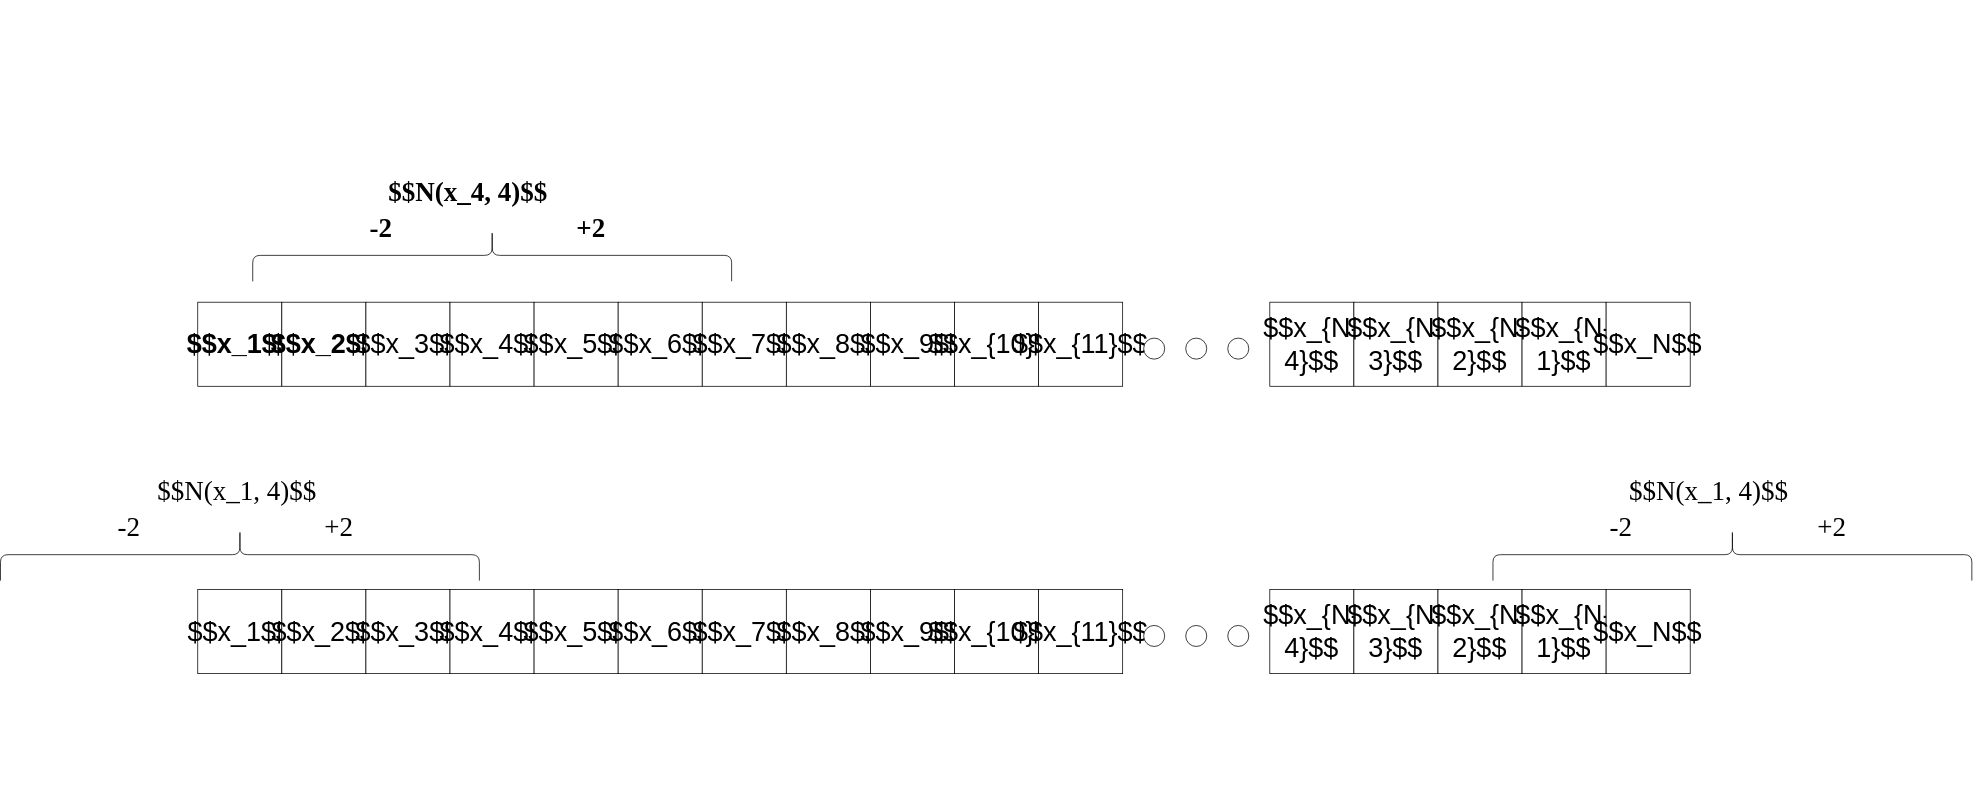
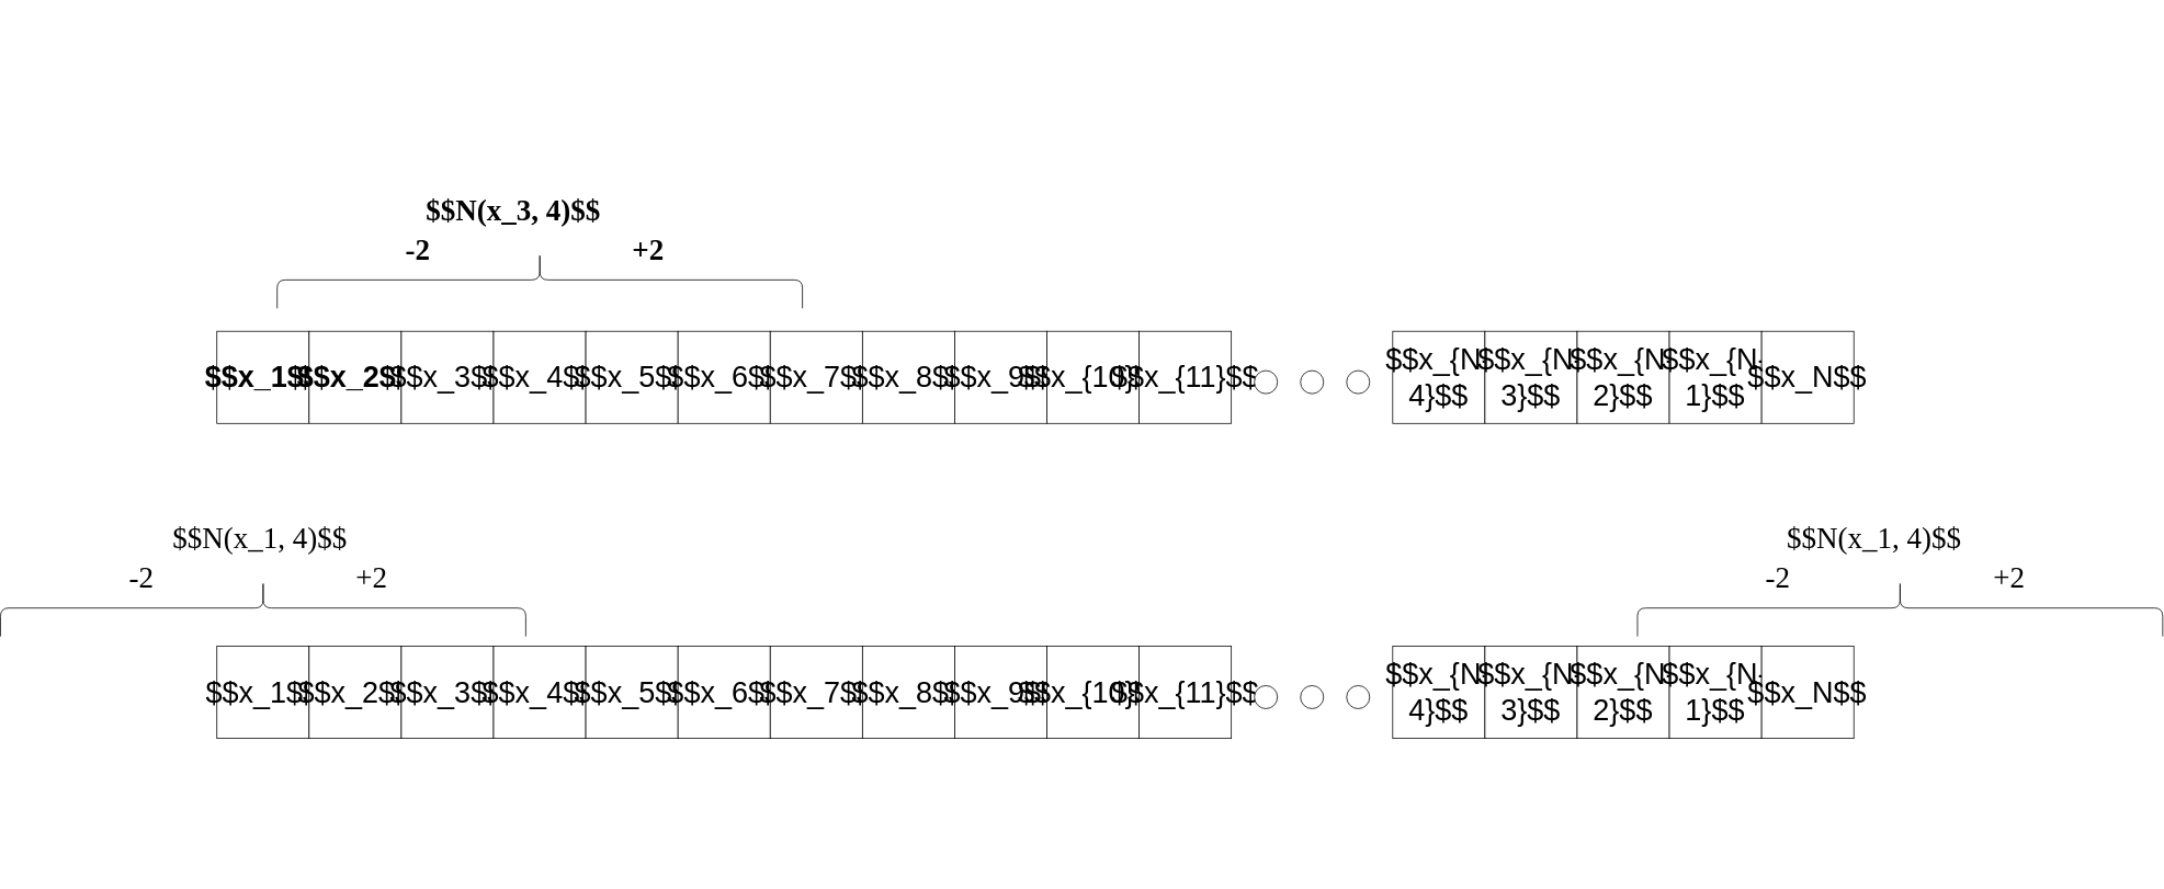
  <mxCell id="0" />
  <mxCell id="1" parent="0" />
  <mxCell id="2" value="" style="group" vertex="1" connectable="0" parent="1"><mxGeometry x="20.13" y="241.12" width="2549.86" height="671.88" as="geometry" /></mxCell>
  <mxCell id="3" value="&lt;h1&gt;&lt;font style=&quot;font-size: 36px&quot;&gt;$$x_1$$&lt;/font&gt;&lt;/h1&gt;" style="whiteSpace=wrap;html=1;aspect=fixed;" parent="2" vertex="1"><mxGeometry x="223.974" y="161.187" width="112.082" height="112.082" as="geometry" /></mxCell>
  <mxCell id="4" value="&lt;h1&gt;&lt;span&gt;&lt;font style=&quot;font-size: 36px&quot;&gt;$$x_2$$&lt;/font&gt;&lt;/span&gt;&lt;/h1&gt;" style="whiteSpace=wrap;html=1;aspect=fixed;" parent="2" vertex="1"><mxGeometry x="336.056" y="161.187" width="112.082" height="112.082" as="geometry" /></mxCell>
  <mxCell id="5" value="&lt;span&gt;&lt;font style=&quot;font-size: 36px&quot;&gt;$$x_3$$&lt;/font&gt;&lt;/span&gt;" style="whiteSpace=wrap;html=1;aspect=fixed;" parent="2" vertex="1"><mxGeometry x="448.138" y="161.187" width="112.082" height="112.082" as="geometry" /></mxCell>
  <mxCell id="6" value="&lt;span&gt;&lt;font style=&quot;font-size: 36px&quot;&gt;$$x_4$$&lt;/font&gt;&lt;/span&gt;" style="whiteSpace=wrap;html=1;aspect=fixed;" parent="2" vertex="1"><mxGeometry x="560.22" y="161.187" width="112.082" height="112.082" as="geometry" /></mxCell>
  <mxCell id="7" value="&lt;span&gt;&lt;font style=&quot;font-size: 36px&quot;&gt;$$x_5$$&lt;/font&gt;&lt;/span&gt;" style="whiteSpace=wrap;html=1;aspect=fixed;" parent="2" vertex="1"><mxGeometry x="672.301" y="161.187" width="112.082" height="112.082" as="geometry" /></mxCell>
  <mxCell id="8" value="&lt;span&gt;&lt;font style=&quot;font-size: 36px&quot;&gt;$$x_6$$&lt;/font&gt;&lt;/span&gt;" style="whiteSpace=wrap;html=1;aspect=fixed;" parent="2" vertex="1"><mxGeometry x="784.383" y="161.187" width="112.082" height="112.082" as="geometry" /></mxCell>
  <mxCell id="9" value="&lt;span&gt;&lt;font style=&quot;font-size: 36px&quot;&gt;$$x_7$$&lt;/font&gt;&lt;/span&gt;" style="whiteSpace=wrap;html=1;aspect=fixed;" parent="2" vertex="1"><mxGeometry x="896.465" y="161.187" width="112.082" height="112.082" as="geometry" /></mxCell>
  <mxCell id="10" value="&lt;span&gt;&lt;font style=&quot;font-size: 36px&quot;&gt;$$x_8$$&lt;/font&gt;&lt;/span&gt;" style="whiteSpace=wrap;html=1;aspect=fixed;" parent="2" vertex="1"><mxGeometry x="1008.547" y="161.187" width="112.082" height="112.082" as="geometry" /></mxCell>
  <mxCell id="11" value="&lt;span&gt;&lt;font style=&quot;font-size: 36px&quot;&gt;$$x_9$$&lt;/font&gt;&lt;/span&gt;" style="whiteSpace=wrap;html=1;aspect=fixed;" parent="2" vertex="1"><mxGeometry x="1120.628" y="161.187" width="112.082" height="112.082" as="geometry" /></mxCell>
  <mxCell id="12" value="&lt;span&gt;&lt;font style=&quot;font-size: 36px&quot;&gt;$$x_{10}$$&lt;/font&gt;&lt;/span&gt;" style="whiteSpace=wrap;html=1;aspect=fixed;" parent="2" vertex="1"><mxGeometry x="1232.71" y="161.187" width="112.082" height="112.082" as="geometry" /></mxCell>
  <mxCell id="13" value="&lt;span&gt;&lt;font style=&quot;font-size: 36px&quot;&gt;$$x_{11}$$&lt;/font&gt;&lt;/span&gt;" style="whiteSpace=wrap;html=1;aspect=fixed;" parent="2" vertex="1"><mxGeometry x="1344.792" y="161.187" width="112.082" height="112.082" as="geometry" /></mxCell>
  <mxCell id="14" value="" style="ellipse;whiteSpace=wrap;html=1;aspect=fixed;" parent="2" vertex="1"><mxGeometry x="1484.894" y="209.065" width="28.02" height="28.02" as="geometry" /></mxCell>
  <mxCell id="15" value="" style="ellipse;whiteSpace=wrap;html=1;aspect=fixed;" parent="2" vertex="1"><mxGeometry x="1540.935" y="209.065" width="28.02" height="28.02" as="geometry" /></mxCell>
  <mxCell id="16" value="" style="ellipse;whiteSpace=wrap;html=1;aspect=fixed;" parent="2" vertex="1"><mxGeometry x="1596.976" y="209.065" width="28.02" height="28.02" as="geometry" /></mxCell>
  <mxCell id="17" value="&lt;span&gt;&lt;font style=&quot;font-size: 36px&quot;&gt;$$x_{N-4}$$&lt;/font&gt;&lt;/span&gt;" style="whiteSpace=wrap;html=1;aspect=fixed;" parent="2" vertex="1"><mxGeometry x="1653.017" y="161.187" width="112.082" height="112.082" as="geometry" /></mxCell>
  <mxCell id="18" value="&lt;font style=&quot;font-size: 36px&quot;&gt;$$x_{N-3}$$&lt;/font&gt;" style="whiteSpace=wrap;html=1;aspect=fixed;" parent="2" vertex="1"><mxGeometry x="1765.099" y="161.187" width="112.082" height="112.082" as="geometry" /></mxCell>
  <mxCell id="19" value="&lt;font style=&quot;font-size: 36px&quot;&gt;$$x_{N-2}$$&lt;/font&gt;" style="whiteSpace=wrap;html=1;aspect=fixed;" parent="2" vertex="1"><mxGeometry x="1877.18" y="161.187" width="112.082" height="112.082" as="geometry" /></mxCell>
  <mxCell id="20" value="&lt;font style=&quot;font-size: 36px&quot;&gt;$$x_{N-1}$$&lt;/font&gt;" style="whiteSpace=wrap;html=1;aspect=fixed;" parent="2" vertex="1"><mxGeometry x="1989.262" y="161.187" width="112.082" height="112.082" as="geometry" /></mxCell>
  <mxCell id="21" value="&lt;span&gt;&lt;font style=&quot;font-size: 36px&quot;&gt;$$x_N$$&lt;/font&gt;&lt;/span&gt;" style="whiteSpace=wrap;html=1;aspect=fixed;" parent="2" vertex="1"><mxGeometry x="2101.344" y="161.187" width="112.082" height="112.082" as="geometry" /></mxCell>
  <mxCell id="22" value="" style="shape=curlyBracket;whiteSpace=wrap;html=1;rounded=1;flipH=1;fontFamily=Lucida Console;fontSize=36;rotation=-90;" parent="2" vertex="1"><mxGeometry x="581.865" y="-220.428" width="69.168" height="638.366" as="geometry" /></mxCell>
  <mxCell id="23" value="&lt;h1&gt;&lt;font style=&quot;font-size: 36px&quot;&gt;+2&lt;/font&gt;&lt;/h1&gt;" style="text;html=1;align=center;verticalAlign=middle;resizable=0;points=[];autosize=1;strokeColor=none;fillColor=none;fontSize=18;fontFamily=Lucida Console;" parent="2" vertex="1"><mxGeometry x="718.342" y="22.877" width="60" height="80" as="geometry" /></mxCell>
  <mxCell id="24" value="&lt;h1&gt;&lt;font style=&quot;font-size: 36px&quot;&gt;-2&lt;/font&gt;&lt;/h1&gt;" style="text;html=1;align=center;verticalAlign=middle;resizable=0;points=[];autosize=1;strokeColor=none;fillColor=none;fontSize=18;fontFamily=Lucida Console;" parent="2" vertex="1"><mxGeometry x="438.138" y="22.877" width="60" height="80" as="geometry" /></mxCell>
- <mxCell id="25" value="&lt;h1&gt;&lt;font style=&quot;font-size: 36px&quot;&gt;$$N(x_4, 4)$$&lt;/font&gt;&lt;/h1&gt;" style="text;html=1;align=center;verticalAlign=middle;resizable=0;points=[];autosize=1;strokeColor=none;fillColor=none;fontSize=18;fontFamily=Lucida Console;" parent="2" vertex="1"><mxGeometry x="429.179" y="-25" width="310" height="80" as="geometry" /></mxCell>
+ <mxCell id="25" value="&lt;h1&gt;&lt;font style=&quot;font-size: 36px&quot;&gt;$$N(x_3, 4)$$&lt;/font&gt;&lt;/h1&gt;" style="text;html=1;align=center;verticalAlign=middle;resizable=0;points=[];autosize=1;strokeColor=none;fillColor=none;fontSize=18;fontFamily=Lucida Console;" parent="2" vertex="1"><mxGeometry x="429.179" y="-25" width="310" height="80" as="geometry" /></mxCell>
  <mxCell id="26" value="&lt;font style=&quot;font-size: 36px&quot;&gt;$$x_1$$&lt;/font&gt;" style="whiteSpace=wrap;html=1;aspect=fixed;" parent="2" vertex="1"><mxGeometry x="223.974" y="544.207" width="112.082" height="112.082" as="geometry" /></mxCell>
  <mxCell id="27" value="&lt;span&gt;&lt;font style=&quot;font-size: 36px&quot;&gt;$$x_2$$&lt;/font&gt;&lt;/span&gt;" style="whiteSpace=wrap;html=1;aspect=fixed;" parent="2" vertex="1"><mxGeometry x="336.056" y="544.207" width="112.082" height="112.082" as="geometry" /></mxCell>
  <mxCell id="28" value="&lt;span&gt;&lt;font style=&quot;font-size: 36px&quot;&gt;$$x_3$$&lt;/font&gt;&lt;/span&gt;" style="whiteSpace=wrap;html=1;aspect=fixed;" parent="2" vertex="1"><mxGeometry x="448.138" y="544.207" width="112.082" height="112.082" as="geometry" /></mxCell>
  <mxCell id="29" value="&lt;span&gt;&lt;font style=&quot;font-size: 36px&quot;&gt;$$x_4$$&lt;/font&gt;&lt;/span&gt;" style="whiteSpace=wrap;html=1;aspect=fixed;" parent="2" vertex="1"><mxGeometry x="560.22" y="544.207" width="112.082" height="112.082" as="geometry" /></mxCell>
  <mxCell id="30" value="&lt;span&gt;&lt;font style=&quot;font-size: 36px&quot;&gt;$$x_5$$&lt;/font&gt;&lt;/span&gt;" style="whiteSpace=wrap;html=1;aspect=fixed;" parent="2" vertex="1"><mxGeometry x="672.301" y="544.207" width="112.082" height="112.082" as="geometry" /></mxCell>
  <mxCell id="31" value="&lt;span&gt;&lt;font style=&quot;font-size: 36px&quot;&gt;$$x_6$$&lt;/font&gt;&lt;/span&gt;" style="whiteSpace=wrap;html=1;aspect=fixed;" parent="2" vertex="1"><mxGeometry x="784.383" y="544.207" width="112.082" height="112.082" as="geometry" /></mxCell>
  <mxCell id="32" value="&lt;span&gt;&lt;font style=&quot;font-size: 36px&quot;&gt;$$x_7$$&lt;/font&gt;&lt;/span&gt;" style="whiteSpace=wrap;html=1;aspect=fixed;" parent="2" vertex="1"><mxGeometry x="896.465" y="544.207" width="112.082" height="112.082" as="geometry" /></mxCell>
  <mxCell id="33" value="&lt;span&gt;&lt;font style=&quot;font-size: 36px&quot;&gt;$$x_8$$&lt;/font&gt;&lt;/span&gt;" style="whiteSpace=wrap;html=1;aspect=fixed;" parent="2" vertex="1"><mxGeometry x="1008.547" y="544.207" width="112.082" height="112.082" as="geometry" /></mxCell>
  <mxCell id="34" value="&lt;span&gt;&lt;font style=&quot;font-size: 36px&quot;&gt;$$x_9$$&lt;/font&gt;&lt;/span&gt;" style="whiteSpace=wrap;html=1;aspect=fixed;" parent="2" vertex="1"><mxGeometry x="1120.628" y="544.207" width="112.082" height="112.082" as="geometry" /></mxCell>
  <mxCell id="35" value="&lt;span&gt;&lt;font style=&quot;font-size: 36px&quot;&gt;$$x_{10}$$&lt;/font&gt;&lt;/span&gt;" style="whiteSpace=wrap;html=1;aspect=fixed;" parent="2" vertex="1"><mxGeometry x="1232.71" y="544.207" width="112.082" height="112.082" as="geometry" /></mxCell>
  <mxCell id="36" value="&lt;span&gt;&lt;font style=&quot;font-size: 36px&quot;&gt;$$x_{11}$$&lt;/font&gt;&lt;/span&gt;" style="whiteSpace=wrap;html=1;aspect=fixed;" parent="2" vertex="1"><mxGeometry x="1344.792" y="544.207" width="112.082" height="112.082" as="geometry" /></mxCell>
  <mxCell id="37" value="" style="ellipse;whiteSpace=wrap;html=1;aspect=fixed;" parent="2" vertex="1"><mxGeometry x="1484.894" y="592.084" width="28.02" height="28.02" as="geometry" /></mxCell>
  <mxCell id="38" value="" style="ellipse;whiteSpace=wrap;html=1;aspect=fixed;" parent="2" vertex="1"><mxGeometry x="1540.935" y="592.084" width="28.02" height="28.02" as="geometry" /></mxCell>
  <mxCell id="39" value="" style="ellipse;whiteSpace=wrap;html=1;aspect=fixed;" parent="2" vertex="1"><mxGeometry x="1596.976" y="592.084" width="28.02" height="28.02" as="geometry" /></mxCell>
  <mxCell id="40" value="&lt;span&gt;&lt;font style=&quot;font-size: 36px&quot;&gt;$$x_{N-4}$$&lt;/font&gt;&lt;/span&gt;" style="whiteSpace=wrap;html=1;aspect=fixed;" parent="2" vertex="1"><mxGeometry x="1653.017" y="544.207" width="112.082" height="112.082" as="geometry" /></mxCell>
  <mxCell id="41" value="&lt;font style=&quot;font-size: 36px&quot;&gt;$$x_{N-3}$$&lt;/font&gt;" style="whiteSpace=wrap;html=1;aspect=fixed;" parent="2" vertex="1"><mxGeometry x="1765.099" y="544.207" width="112.082" height="112.082" as="geometry" /></mxCell>
  <mxCell id="42" value="&lt;font style=&quot;font-size: 36px&quot;&gt;$$x_{N-2}$$&lt;/font&gt;" style="whiteSpace=wrap;html=1;aspect=fixed;" parent="2" vertex="1"><mxGeometry x="1877.18" y="544.207" width="112.082" height="112.082" as="geometry" /></mxCell>
  <mxCell id="43" value="&lt;font style=&quot;font-size: 36px&quot;&gt;$$x_{N-1}$$&lt;/font&gt;" style="whiteSpace=wrap;html=1;aspect=fixed;" parent="2" vertex="1"><mxGeometry x="1989.262" y="544.207" width="112.082" height="112.082" as="geometry" /></mxCell>
  <mxCell id="44" value="&lt;span&gt;&lt;font style=&quot;font-size: 36px&quot;&gt;$$x_N$$&lt;/font&gt;&lt;/span&gt;" style="whiteSpace=wrap;html=1;aspect=fixed;" parent="2" vertex="1"><mxGeometry x="2101.344" y="544.207" width="112.082" height="112.082" as="geometry" /></mxCell>
  <mxCell id="45" value="" style="shape=curlyBracket;whiteSpace=wrap;html=1;rounded=1;flipH=1;fontFamily=Lucida Console;fontSize=36;rotation=-90;" parent="2" vertex="1"><mxGeometry x="245.62" y="178.551" width="69.168" height="638.366" as="geometry" /></mxCell>
  <mxCell id="46" value="&lt;font style=&quot;font-size: 36px&quot;&gt;+2&lt;/font&gt;" style="text;html=1;align=center;verticalAlign=middle;resizable=0;points=[];autosize=1;strokeColor=none;fillColor=none;fontSize=18;fontFamily=Lucida Console;" parent="2" vertex="1"><mxGeometry x="382.097" y="446.856" width="60" height="30" as="geometry" /></mxCell>
  <mxCell id="47" value="&lt;font style=&quot;font-size: 36px&quot;&gt;-2&lt;/font&gt;" style="text;html=1;align=center;verticalAlign=middle;resizable=0;points=[];autosize=1;strokeColor=none;fillColor=none;fontSize=18;fontFamily=Lucida Console;" parent="2" vertex="1"><mxGeometry x="101.893" y="446.856" width="60" height="30" as="geometry" /></mxCell>
  <mxCell id="48" value="&lt;font style=&quot;font-size: 36px&quot;&gt;$$N(x_1, 4)$$&lt;/font&gt;" style="text;html=1;align=center;verticalAlign=middle;resizable=0;points=[];autosize=1;strokeColor=none;fillColor=none;fontSize=18;fontFamily=Lucida Console;" parent="2" vertex="1"><mxGeometry x="125.933" y="398.979" width="300" height="30" as="geometry" /></mxCell>
  <mxCell id="49" value="" style="shape=curlyBracket;whiteSpace=wrap;html=1;rounded=1;flipH=1;fontFamily=Lucida Console;fontSize=36;rotation=-90;" parent="2" vertex="1"><mxGeometry x="2235.071" y="178.551" width="69.168" height="638.366" as="geometry" /></mxCell>
  <mxCell id="50" value="&lt;font style=&quot;font-size: 36px&quot;&gt;+2&lt;/font&gt;" style="text;html=1;align=center;verticalAlign=middle;resizable=0;points=[];autosize=1;strokeColor=none;fillColor=none;fontSize=18;fontFamily=Lucida Console;" parent="2" vertex="1"><mxGeometry x="2371.548" y="446.856" width="60" height="30" as="geometry" /></mxCell>
  <mxCell id="51" value="&lt;font style=&quot;font-size: 36px&quot;&gt;-2&lt;/font&gt;" style="text;html=1;align=center;verticalAlign=middle;resizable=0;points=[];autosize=1;strokeColor=none;fillColor=none;fontSize=18;fontFamily=Lucida Console;" parent="2" vertex="1"><mxGeometry x="2091.344" y="446.856" width="60" height="30" as="geometry" /></mxCell>
  <mxCell id="52" value="&lt;font style=&quot;font-size: 36px&quot;&gt;$$N(x_1, 4)$$&lt;/font&gt;" style="text;html=1;align=center;verticalAlign=middle;resizable=0;points=[];autosize=1;strokeColor=none;fillColor=none;fontSize=18;fontFamily=Lucida Console;" parent="2" vertex="1"><mxGeometry x="2087.385" y="398.979" width="300" height="30" as="geometry" /></mxCell>
